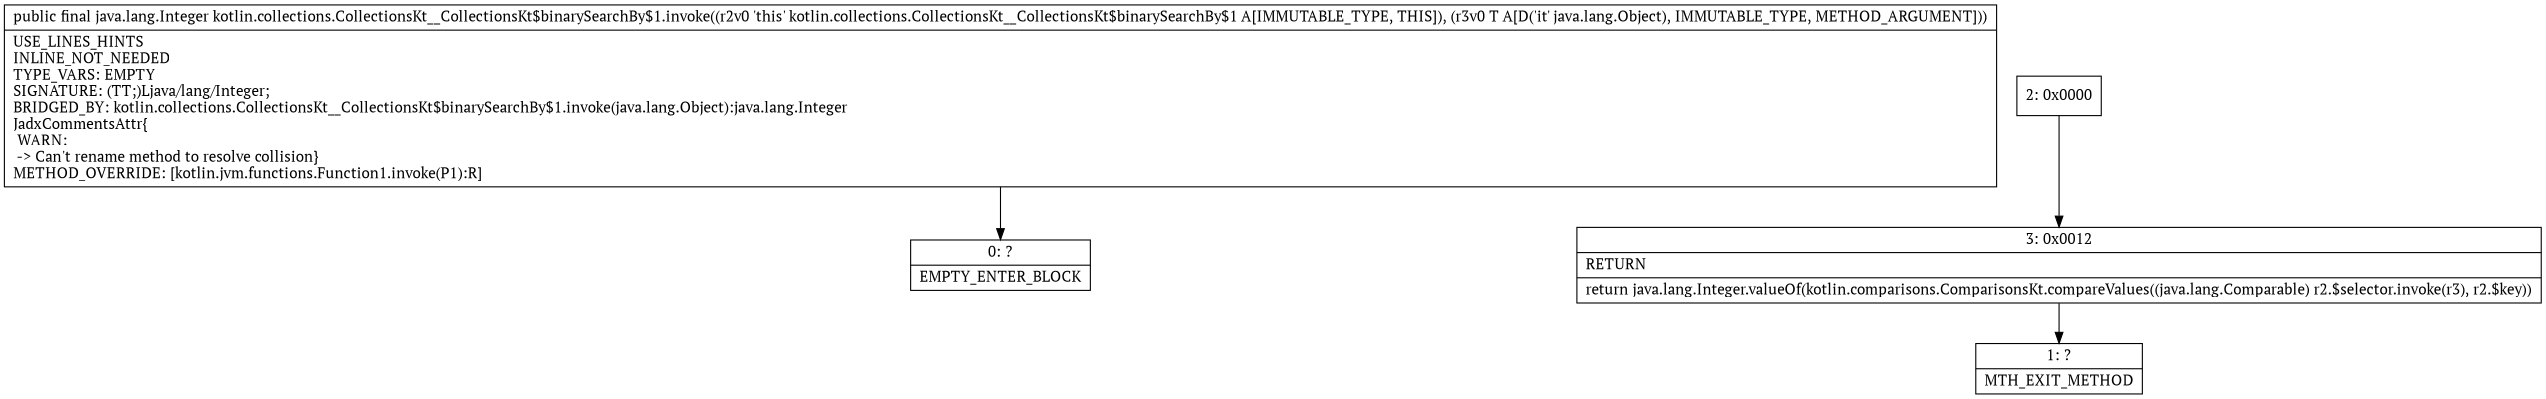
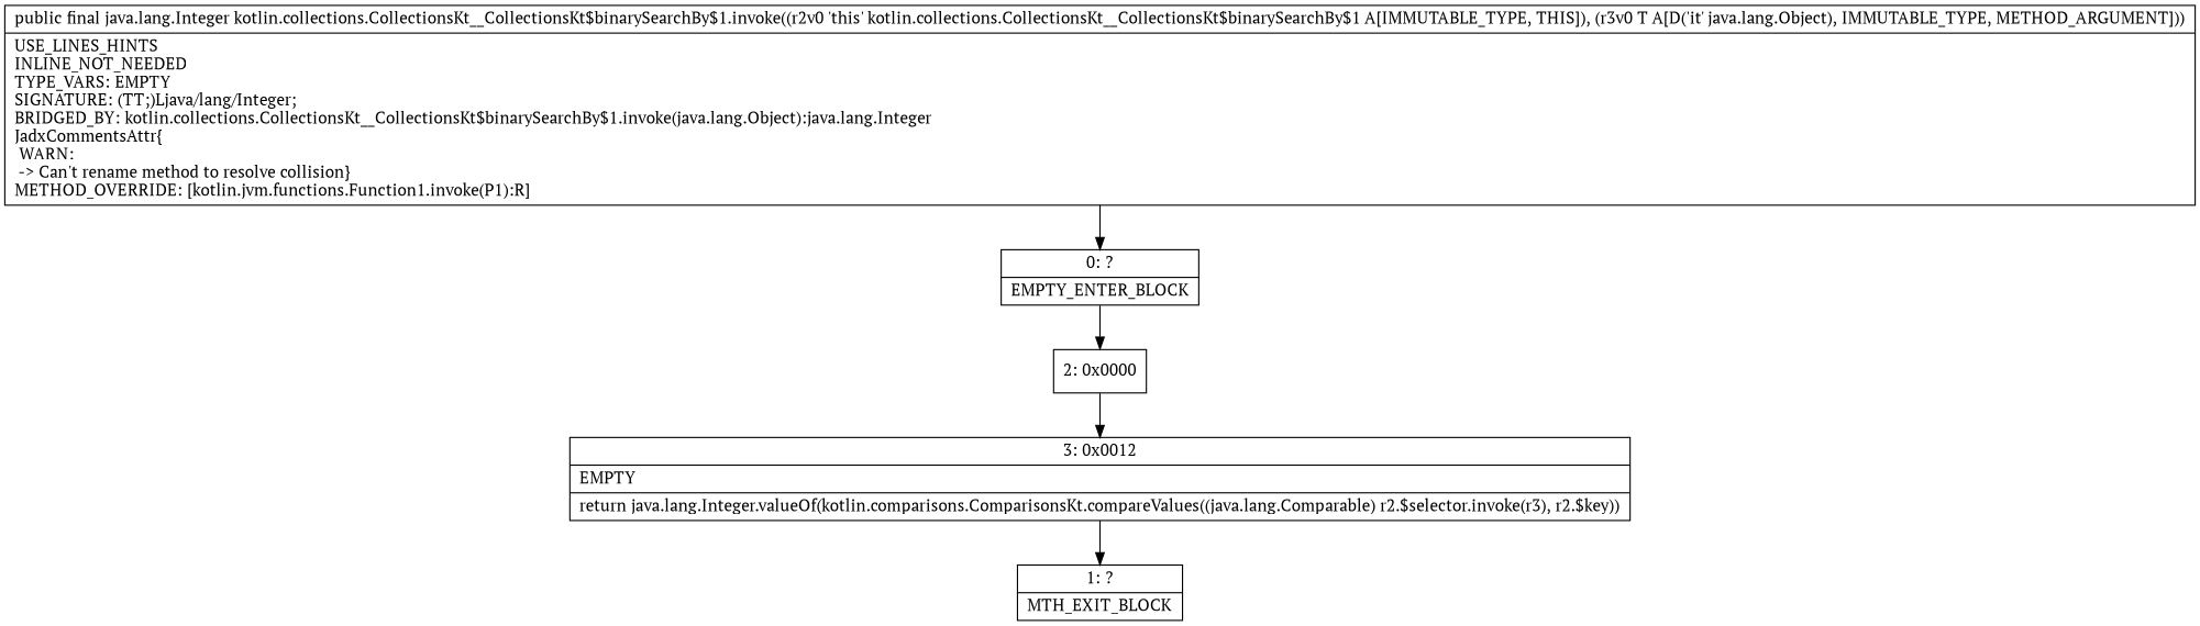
  digraph {
    fontname="PT Serif"
    node [fontname="PT Serif" shape=record]
    edge [fontname="PT Serif"]
    n1 [label="{0\:\ ?|EMPTY_ENTER_BLOCK\l}"]
    n2 [label="{2\:\ 0x0000}"]
-   n3 [label="{3\:\ 0x0012|RETURN\l|return java.lang.Integer.valueOf(kotlin.comparisons.ComparisonsKt.compareValues((java.lang.Comparable) r2.$selector.invoke(r3), r2.$key))\l}"]
-   n4 [label="{1\:\ ?|MTH_EXIT_METHOD\l}"]
+   n3 [label="{3\:\ 0x0012|EMPTY\l|return java.lang.Integer.valueOf(kotlin.comparisons.ComparisonsKt.compareValues((java.lang.Comparable) r2.$selector.invoke(r3), r2.$key))\l}"]
+   n4 [label="{1\:\ ?|MTH_EXIT_BLOCK\l}"]
    n5 [label="{public final java.lang.Integer kotlin.collections.CollectionsKt__CollectionsKt$binarySearchBy$1.invoke((r2v0 'this' kotlin.collections.CollectionsKt__CollectionsKt$binarySearchBy$1 A[IMMUTABLE_TYPE, THIS]), (r3v0 T A[D('it' java.lang.Object), IMMUTABLE_TYPE, METHOD_ARGUMENT]))  | USE_LINES_HINTS\lINLINE_NOT_NEEDED\lTYPE_VARS: EMPTY\lSIGNATURE: (TT;)Ljava\/lang\/Integer;\lBRIDGED_BY: kotlin.collections.CollectionsKt__CollectionsKt$binarySearchBy$1.invoke(java.lang.Object):java.lang.Integer\lJadxCommentsAttr\{\l WARN: \l \-\> Can't rename method to resolve collision\}\lMETHOD_OVERRIDE: [kotlin.jvm.functions.Function1.invoke(P1):R]\l}"]
+   n1 -> n2
    n2 -> n3
    n3 -> n4
    n5 -> n1
  }
